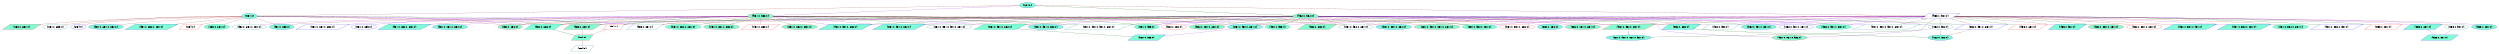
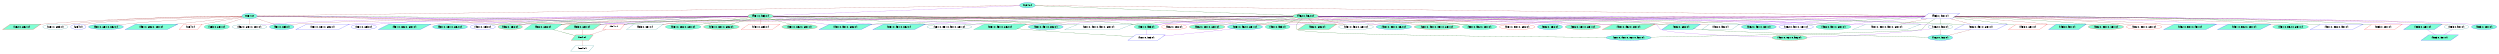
  graph {
    node [color=blue fillcolor=aquamarine shape=ellipse style=filled]
    edge [color=brown length=1]
    "{S=4.0}" [result="org.graphstream.algorithm.Dijkstra$Data@2d8e6db6" state="{S=4.0}"]
    "{a=3.0, b=1.0}" [fillcolor=white result="org.graphstream.algorithm.Dijkstra$Data@23ab930d" shape=parallelogram state="{a=3.0, b=1.0}"]
    "{a=2.0, b=2.0}" [color=red result="org.graphstream.algorithm.Dijkstra$Data@4534b60d" state="{a=2.0, b=2.0}"]
    "{a=1.0, b=3.0}" [color=red result="org.graphstream.algorithm.Dijkstra$Data@3fa77460" state="{a=1.0, b=3.0}"]
    "{b=4.0}" [result="org.graphstream.algorithm.Dijkstra$Data@619a5dff" state="{b=4.0}"]
    "{d=1.0, f=2.0, c=1.0}" [color=red result="org.graphstream.algorithm.Dijkstra$Data@78e03bb5" shape=parallelogram state="{d=1.0, f=2.0, c=1.0}"]
    "{d=1.0, f=2.0, g=1.0}" [color=teal fillcolor=white result="org.graphstream.algorithm.Dijkstra$Data@5e8c92f4" state="{d=1.0, f=2.0, g=1.0}"]
    "{d=1.0, f=3.0}" [color=teal result="org.graphstream.algorithm.Dijkstra$Data@61e4705b" state="{d=1.0, f=3.0}"]
    "{e=1.0, f=2.0, c=1.0}" [color=teal result="org.graphstream.algorithm.Dijkstra$Data@694f9431" state="{e=1.0, f=2.0, c=1.0}"]
    "{e=1.0, f=2.0, g=1.0}" [result="org.graphstream.algorithm.Dijkstra$Data@f2a0b8e" state="{e=1.0, f=2.0, g=1.0}"]
    "{e=1.0, f=3.0}" [color=teal result="org.graphstream.algorithm.Dijkstra$Data@593634ad" state="{e=1.0, f=3.0}"]
    "{d=2.0, f=1.0, c=1.0}" [result="org.graphstream.algorithm.Dijkstra$Data@64a294a6" state="{d=2.0, f=1.0, c=1.0}"]
    "{d=2.0, f=1.0, g=1.0}" [color=teal result="org.graphstream.algorithm.Dijkstra$Data@7e0b37bc" state="{d=2.0, f=1.0, g=1.0}"]
    "{d=2.0, f=2.0}" [color=teal fillcolor=white result="org.graphstream.algorithm.Dijkstra$Data@3b95a09c" shape=parallelogram state="{d=2.0, f=2.0}"]
    "{c=1.0, d=1.0, e=1.0, f=1.0}" [result="org.graphstream.algorithm.Dijkstra$Data@2b05039f" state="{c=1.0, d=1.0, e=1.0, f=1.0}"]
    "{d=1.0, e=1.0, f=1.0, g=1.0}" [color=teal fillcolor=white result="org.graphstream.algorithm.Dijkstra$Data@61e717c2" shape=parallelogram state="{d=1.0, e=1.0, f=1.0, g=1.0}"]
    "{e=2.0, f=1.0, c=1.0}" [fillcolor=white result="org.graphstream.algorithm.Dijkstra$Data@1b9e1916" state="{e=2.0, f=1.0, c=1.0}"]
    "{e=2.0, f=1.0, g=1.0}" [fillcolor=white result="org.graphstream.algorithm.Dijkstra$Data@ba8a1dc" shape=parallelogram state="{e=2.0, f=1.0, g=1.0}"]
    "{e=2.0, f=2.0}" [color=teal fillcolor=white result="org.graphstream.algorithm.Dijkstra$Data@4f8e5cde" state="{e=2.0, f=2.0}"]
    "{d=3.0, c=1.0}" [result="org.graphstream.algorithm.Dijkstra$Data@759ebb3d" state="{d=3.0, c=1.0}"]
    "{d=3.0, g=1.0}" [color=red fillcolor=white result="org.graphstream.algorithm.Dijkstra$Data@484b61fc" shape=parallelogram state="{d=3.0, g=1.0}"]
    "{d=3.0, f=1.0}" [result="org.graphstream.algorithm.Dijkstra$Data@45fe3ee3" shape=parallelogram state="{d=3.0, f=1.0}"]
    "{d=2.0, e=1.0, c=1.0}" [color=red result="org.graphstream.algorithm.Dijkstra$Data@4cdf35a9" state="{d=2.0, e=1.0, c=1.0}"]
    "{d=2.0, e=1.0, g=1.0}" [color=red fillcolor=white result="org.graphstream.algorithm.Dijkstra$Data@4c98385c" state="{d=2.0, e=1.0, g=1.0}"]
    "{d=2.0, e=1.0, f=1.0}" [result="org.graphstream.algorithm.Dijkstra$Data@5fcfe4b2" shape=parallelogram state="{d=2.0, e=1.0, f=1.0}"]
    "{d=1.0, e=2.0, c=1.0}" [result="org.graphstream.algorithm.Dijkstra$Data@6bf2d08e" shape=parallelogram state="{d=1.0, e=2.0, c=1.0}"]
    "{d=1.0, e=2.0, g=1.0}" [color=teal result="org.graphstream.algorithm.Dijkstra$Data@5eb5c224" state="{d=1.0, e=2.0, g=1.0}"]
    "{d=1.0, e=2.0, f=1.0}" [fillcolor=white result="org.graphstream.algorithm.Dijkstra$Data@53e25b76" shape=parallelogram state="{d=1.0, e=2.0, f=1.0}"]
    "{e=3.0, c=1.0}" [color=red fillcolor=white result="org.graphstream.algorithm.Dijkstra$Data@73a8dfcc" shape=parallelogram state="{e=3.0, c=1.0}"]
    "{e=3.0, g=1.0}" [result="org.graphstream.algorithm.Dijkstra$Data@ea30797" shape=parallelogram state="{e=3.0, g=1.0}"]
    "{e=3.0, f=1.0}" [color=teal fillcolor=white result="org.graphstream.algorithm.Dijkstra$Data@7e774085" state="{e=3.0, f=1.0}"]
    "{d=1.0, e=1.0, f=2.0}" [color=red result="org.graphstream.algorithm.Dijkstra$Data@66cd51c3" state="{d=1.0, e=1.0, f=2.0}"]
    "{f=2.0, c=2.0}" [color=red result="org.graphstream.algorithm.Dijkstra$Data@3d71d552" state="{f=2.0, c=2.0}"]
    "{f=2.0, g=2.0}" [color=teal result="org.graphstream.algorithm.Dijkstra$Data@18769467" shape=parallelogram state="{f=2.0, g=2.0}"]
    "{f=3.0, c=1.0}" [color=teal fillcolor=white result="org.graphstream.algorithm.Dijkstra$Data@46ee7fe8" shape=parallelogram state="{f=3.0, c=1.0}"]
    "{f=3.0, g=1.0}" [color=red result="org.graphstream.algorithm.Dijkstra$Data@7506e922" shape=parallelogram state="{f=3.0, g=1.0}"]
    "{f=4.0}" [color=red fillcolor=white result="org.graphstream.algorithm.Dijkstra$Data@4ee285c6" shape=parallelogram state="{f=4.0}"]
    "{d=1.0, f=1.0, c=2.0}" [result="org.graphstream.algorithm.Dijkstra$Data@5d6f64b1" state="{d=1.0, f=1.0, c=2.0}"]
    "{c=1.0, d=1.0, f=1.0, g=1.0}" [color=teal fillcolor=white result="org.graphstream.algorithm.Dijkstra$Data@32a1bec0" shape=parallelogram state="{c=1.0, d=1.0, f=1.0, g=1.0}"]
    "{d=1.0, f=1.0, g=2.0}" [result="org.graphstream.algorithm.Dijkstra$Data@22927a81" shape=parallelogram state="{d=1.0, f=1.0, g=2.0}"]
    "{e=1.0, f=1.0, c=2.0}" [result="org.graphstream.algorithm.Dijkstra$Data@1b4fb997" shape=parallelogram state="{e=1.0, f=1.0, c=2.0}"]
    "{c=1.0, e=1.0, f=1.0, g=1.0}" [color=teal fillcolor=white result="org.graphstream.algorithm.Dijkstra$Data@deb6432" state="{c=1.0, e=1.0, f=1.0, g=1.0}"]
    "{e=1.0, f=1.0, g=2.0}" [color=teal result="org.graphstream.algorithm.Dijkstra$Data@28ba21f3" shape=parallelogram state="{e=1.0, f=1.0, g=2.0}"]
    "{d=2.0, c=2.0}" [color=red fillcolor=white result="org.graphstream.algorithm.Dijkstra$Data@2530c12" state="{d=2.0, c=2.0}"]
    "{d=2.0, c=1.0, g=1.0}" [color=red result="org.graphstream.algorithm.Dijkstra$Data@73c6c3b2" state="{d=2.0, c=1.0, g=1.0}"]
    "{d=2.0, g=2.0}" [color=red result="org.graphstream.algorithm.Dijkstra$Data@48533e64" shape=parallelogram state="{d=2.0, g=2.0}"]
    "{d=1.0, e=1.0, c=2.0}" [result="org.graphstream.algorithm.Dijkstra$Data@6ae40994" state="{d=1.0, e=1.0, c=2.0}"]
    "{c=1.0, d=1.0, e=1.0, g=1.0}" [color=red result="org.graphstream.algorithm.Dijkstra$Data@1a93a7ca" state="{c=1.0, d=1.0, e=1.0, g=1.0}"]
    "{d=1.0, e=1.0, g=2.0}" [color=red fillcolor=white result="org.graphstream.algorithm.Dijkstra$Data@3d82c5f3" state="{d=1.0, e=1.0, g=2.0}"]
    "{e=2.0, c=2.0}" [result="org.graphstream.algorithm.Dijkstra$Data@4dcbadb4" state="{e=2.0, c=2.0}"]
    "{e=2.0, c=1.0, g=1.0}" [color=red result="org.graphstream.algorithm.Dijkstra$Data@4e515669" state="{e=2.0, c=1.0, g=1.0}"]
    "{e=2.0, g=2.0}" [result="org.graphstream.algorithm.Dijkstra$Data@17d10166" shape=parallelogram state="{e=2.0, g=2.0}"]
    "{f=1.0, c=3.0}" [result="org.graphstream.algorithm.Dijkstra$Data@b1a58a3" state="{f=1.0, c=3.0}"]
    "{f=2.0, g=1.0, c=1.0}" [color=teal fillcolor=white result="org.graphstream.algorithm.Dijkstra$Data@1cf4f579" state="{f=2.0, g=1.0, c=1.0}"]
+   "{d=1.0, c=3.0}" [fillcolor=white result="org.graphstream.algorithm.Dijkstra$Data@15327b79" state="{d=1.0, c=3.0}"]
    "{d=1.0, c=2.0, g=1.0}" [color=teal result="org.graphstream.algorithm.Dijkstra$Data@4f2410ac" state="{d=1.0, c=2.0, g=1.0}"]
    "{d=1.0, c=1.0, g=2.0}" [color=red result="org.graphstream.algorithm.Dijkstra$Data@722c41f4" state="{d=1.0, c=1.0, g=2.0}"]
    "{d=1.0, g=3.0}" [color=red fillcolor=white result="org.graphstream.algorithm.Dijkstra$Data@5b80350b" shape=parallelogram state="{d=1.0, g=3.0}"]
    "{e=1.0, c=2.0, g=1.0}" [color=red result="org.graphstream.algorithm.Dijkstra$Data@2957fcb0" state="{e=1.0, c=2.0, g=1.0}"]
    "{e=1.0, c=1.0, g=2.0}" [fillcolor=white result="org.graphstream.algorithm.Dijkstra$Data@1376c05c" shape=parallelogram state="{e=1.0, c=1.0, g=2.0}"]
    "{e=1.0, g=3.0}" [fillcolor=white result="org.graphstream.algorithm.Dijkstra$Data@51521cc1" state="{e=1.0, g=3.0}"]
    "{f=1.0, c=2.0, g=1.0}" [result="org.graphstream.algorithm.Dijkstra$Data@20fa23c1" shape=parallelogram state="{f=1.0, c=2.0, g=1.0}"]
    "{f=1.0, c=1.0, g=2.0}" [result="org.graphstream.algorithm.Dijkstra$Data@3581c5f3" state="{f=1.0, c=1.0, g=2.0}"]
    "{c=4.0}" [color=red fillcolor=white result="org.graphstream.algorithm.Dijkstra$Data@1ed6993a" shape=parallelogram state="{c=4.0}"]
    "{c=3.0, g=1.0}" [color=teal result="org.graphstream.algorithm.Dijkstra$Data@7e32c033" state="{c=3.0, g=1.0}"]
    "{c=2.0, g=2.0}" [color=red result="org.graphstream.algorithm.Dijkstra$Data@7ab2bfe1" shape=parallelogram state="{c=2.0, g=2.0}"]
    "{c=1.0, g=3.0}" [color=teal fillcolor=white result="org.graphstream.algorithm.Dijkstra$Data@497470ed" state="{c=1.0, g=3.0}"]
    "{g=4.0}" [fillcolor=white result="org.graphstream.algorithm.Dijkstra$Data@63c12fb0" state="{g=4.0}"]
    "{f=1.0, g=1.0, c=2.0}" [result="org.graphstream.algorithm.Dijkstra$Data@6438a396" state="{f=1.0, g=1.0, c=2.0}"]
    "{f=1.0, g=2.0, c=1.0}" [result="org.graphstream.algorithm.Dijkstra$Data@e2144e4" shape=parallelogram state="{f=1.0, g=2.0, c=1.0}"]
-   "{h=1.0, i=3.0}" [result="org.graphstream.algorithm.Dijkstra$Data@6aa8ceb6" shape=parallelogram state="{h=1.0, i=3.0}"]
+   "{h=1.0, i=3.0}" [fillcolor=white result="org.graphstream.algorithm.Dijkstra$Data@6aa8ceb6" shape=parallelogram state="{h=1.0, i=3.0}"]
    "{h=2.0, i=2.0}" [result="org.graphstream.algorithm.Dijkstra$Data@3b764bce" state="{h=2.0, i=2.0}"]
    "{h=3.0, i=1.0}" [result="org.graphstream.algorithm.Dijkstra$Data@3f8f9dd6" shape=parallelogram state="{h=3.0, i=1.0}"]
    "{i=4.0}" [color=red result="org.graphstream.algorithm.Dijkstra$Data@621be5d1" shape=parallelogram state="{i=4.0}"]
    "{T=4.0}" [color=teal fillcolor=white result="org.graphstream.algorithm.Dijkstra$Data@573fd745" shape=parallelogram state="{T=4.0}"]
    "{S=4.0}" -- "{a=3.0, b=1.0}"
    "{S=4.0}" -- "{a=2.0, b=2.0}" [color=darkgreen]
    "{S=4.0}" -- "{a=1.0, b=3.0}" [color=purple]
    "{S=4.0}" -- "{b=4.0}"
    "{a=3.0, b=1.0}" -- "{d=1.0, f=2.0, c=1.0}"
    "{a=3.0, b=1.0}" -- "{d=1.0, f=2.0, g=1.0}"
    "{a=3.0, b=1.0}" -- "{d=1.0, f=3.0}" [color=purple]
    "{a=3.0, b=1.0}" -- "{e=1.0, f=2.0, c=1.0}" [color=purple]
    "{a=3.0, b=1.0}" -- "{e=1.0, f=2.0, g=1.0}"
    "{a=3.0, b=1.0}" -- "{e=1.0, f=3.0}" [color=purple]
    "{a=3.0, b=1.0}" -- "{d=2.0, f=1.0, c=1.0}" [color=purple]
    "{a=3.0, b=1.0}" -- "{d=2.0, f=1.0, g=1.0}" [color=purple]
    "{a=3.0, b=1.0}" -- "{d=2.0, f=2.0}" [color=purple]
    "{a=3.0, b=1.0}" -- "{c=1.0, d=1.0, e=1.0, f=1.0}" [color=darkgreen]
    "{a=3.0, b=1.0}" -- "{d=1.0, e=1.0, f=1.0, g=1.0}"
    "{a=3.0, b=1.0}" -- "{e=2.0, f=1.0, c=1.0}" [color=darkgreen]
    "{a=3.0, b=1.0}" -- "{e=2.0, f=1.0, g=1.0}"
    "{a=3.0, b=1.0}" -- "{e=2.0, f=2.0}" [color=darkgreen]
    "{a=3.0, b=1.0}" -- "{d=3.0, c=1.0}" [color=purple]
    "{a=3.0, b=1.0}" -- "{d=3.0, g=1.0}" [color=darkgreen]
    "{a=3.0, b=1.0}" -- "{d=3.0, f=1.0}"
    "{a=3.0, b=1.0}" -- "{d=2.0, e=1.0, c=1.0}" [color=darkgreen]
    "{a=3.0, b=1.0}" -- "{d=2.0, e=1.0, g=1.0}"
    "{a=3.0, b=1.0}" -- "{d=2.0, e=1.0, f=1.0}"
    "{a=3.0, b=1.0}" -- "{d=1.0, e=2.0, c=1.0}" [color=purple]
    "{a=3.0, b=1.0}" -- "{d=1.0, e=2.0, g=1.0}"
    "{a=3.0, b=1.0}" -- "{d=1.0, e=2.0, f=1.0}" [color=darkgreen]
    "{a=3.0, b=1.0}" -- "{e=3.0, c=1.0}" [color=darkgreen]
    "{a=3.0, b=1.0}" -- "{e=3.0, g=1.0}" [color=purple]
    "{a=3.0, b=1.0}" -- "{e=3.0, f=1.0}"
    "{a=2.0, b=2.0}" -- "{d=1.0, f=2.0, c=1.0}" [color=purple]
    "{a=2.0, b=2.0}" -- "{d=1.0, f=2.0, g=1.0}"
    "{a=2.0, b=2.0}" -- "{d=1.0, f=3.0}" [color=darkgreen]
    "{a=2.0, b=2.0}" -- "{e=1.0, f=2.0, c=1.0}" [color=darkgreen]
    "{a=2.0, b=2.0}" -- "{e=1.0, f=2.0, g=1.0}" [color=darkgreen]
    "{a=2.0, b=2.0}" -- "{e=1.0, f=3.0}" [color=purple]
    "{a=2.0, b=2.0}" -- "{d=2.0, f=1.0, c=1.0}" [color=darkgreen]
    "{a=2.0, b=2.0}" -- "{d=2.0, f=1.0, g=1.0}" [color=purple]
    "{a=2.0, b=2.0}" -- "{d=2.0, f=2.0}"
-   "{d=1.0, f=2.0, c=1.0}" -- "{c=1.0, d=1.0, e=1.0, f=1.0}" [color=darkgreen]
+   "{a=2.0, b=2.0}" -- "{c=1.0, d=1.0, e=1.0, f=1.0}" [color=darkgreen]
    "{a=2.0, b=2.0}" -- "{d=1.0, e=1.0, f=1.0, g=1.0}" [color=purple]
    "{a=2.0, b=2.0}" -- "{e=2.0, f=1.0, c=1.0}" [color=purple]
    "{a=2.0, b=2.0}" -- "{e=2.0, f=1.0, g=1.0}" [color=darkgreen]
    "{a=2.0, b=2.0}" -- "{e=2.0, f=2.0}" [color=purple]
    "{a=2.0, b=2.0}" -- "{d=1.0, e=1.0, f=2.0}" [color=purple]
    "{a=2.0, b=2.0}" -- "{f=2.0, c=2.0}"
    "{a=2.0, b=2.0}" -- "{f=2.0, g=2.0}" [color=darkgreen]
    "{a=2.0, b=2.0}" -- "{f=3.0, c=1.0}"
    "{a=2.0, b=2.0}" -- "{f=3.0, g=1.0}" [color=purple]
    "{a=2.0, b=2.0}" -- "{f=4.0}" [color=darkgreen]
    "{a=2.0, b=2.0}" -- "{d=1.0, f=1.0, c=2.0}" [color=purple]
    "{a=2.0, b=2.0}" -- "{c=1.0, d=1.0, f=1.0, g=1.0}" [color=darkgreen]
    "{a=2.0, b=2.0}" -- "{d=1.0, f=1.0, g=2.0}" [color=darkgreen]
    "{a=2.0, b=2.0}" -- "{e=1.0, f=1.0, c=2.0}" [color=purple]
    "{a=2.0, b=2.0}" -- "{c=1.0, e=1.0, f=1.0, g=1.0}" [color=darkgreen]
    "{a=2.0, b=2.0}" -- "{e=1.0, f=1.0, g=2.0}"
    "{a=2.0, b=2.0}" -- "{d=2.0, c=2.0}" [color=purple]
    "{a=2.0, b=2.0}" -- "{d=2.0, c=1.0, g=1.0}" [color=darkgreen]
    "{a=2.0, b=2.0}" -- "{d=2.0, g=2.0}"
    "{a=2.0, b=2.0}" -- "{d=1.0, e=1.0, c=2.0}" [color=purple]
    "{a=2.0, b=2.0}" -- "{c=1.0, d=1.0, e=1.0, g=1.0}"
    "{a=2.0, b=2.0}" -- "{d=1.0, e=1.0, g=2.0}"
    "{a=2.0, b=2.0}" -- "{e=2.0, c=2.0}" [color=purple]
    "{a=2.0, b=2.0}" -- "{e=2.0, c=1.0, g=1.0}" [color=purple]
    "{a=2.0, b=2.0}" -- "{e=2.0, g=2.0}" [color=darkgreen]
    "{a=1.0, b=3.0}" -- "{d=1.0, f=2.0, c=1.0}"
    "{a=1.0, b=3.0}" -- "{d=1.0, f=2.0, g=1.0}"
    "{a=1.0, b=3.0}" -- "{d=1.0, f=3.0}"
    "{a=1.0, b=3.0}" -- "{e=1.0, f=2.0, c=1.0}" [color=darkgreen]
    "{a=1.0, b=3.0}" -- "{e=1.0, f=2.0, g=1.0}" [color=purple]
    "{a=1.0, b=3.0}" -- "{e=1.0, f=3.0}" [color=darkgreen]
    "{a=1.0, b=3.0}" -- "{f=2.0, c=2.0}" [color=darkgreen]
    "{a=1.0, b=3.0}" -- "{f=2.0, g=2.0}"
    "{a=1.0, b=3.0}" -- "{f=3.0, c=1.0}"
    "{a=1.0, b=3.0}" -- "{f=3.0, g=1.0}" [color=purple]
    "{a=1.0, b=3.0}" -- "{f=4.0}" [color=darkgreen]
    "{a=1.0, b=3.0}" -- "{d=1.0, f=1.0, c=2.0}"
    "{a=1.0, b=3.0}" -- "{c=1.0, d=1.0, f=1.0, g=1.0}" [color=darkgreen]
    "{a=1.0, b=3.0}" -- "{d=1.0, f=1.0, g=2.0}" [color=purple]
    "{a=1.0, b=3.0}" -- "{e=1.0, f=1.0, c=2.0}" [color=purple]
    "{a=1.0, b=3.0}" -- "{c=1.0, e=1.0, f=1.0, g=1.0}" [color=darkgreen]
    "{a=1.0, b=3.0}" -- "{e=1.0, f=1.0, g=2.0}" [color=purple]
    "{a=1.0, b=3.0}" -- "{f=1.0, c=3.0}"
    "{a=1.0, b=3.0}" -- "{f=2.0, g=1.0, c=1.0}" [color=purple]
+   "{a=1.0, b=3.0}" -- "{d=1.0, c=3.0}" [color=darkgreen]
    "{a=1.0, b=3.0}" -- "{d=1.0, c=2.0, g=1.0}" [color=darkgreen]
    "{a=1.0, b=3.0}" -- "{d=1.0, c=1.0, g=2.0}" [color=darkgreen]
    "{a=1.0, b=3.0}" -- "{d=1.0, g=3.0}"
    "{a=1.0, b=3.0}" -- "{e=1.0, c=2.0, g=1.0}" [color=darkgreen]
    "{a=1.0, b=3.0}" -- "{e=1.0, c=1.0, g=2.0}" [color=purple]
    "{a=1.0, b=3.0}" -- "{e=1.0, g=3.0}" [color=purple]
    "{a=1.0, b=3.0}" -- "{f=1.0, c=2.0, g=1.0}"
    "{a=1.0, b=3.0}" -- "{f=1.0, c=1.0, g=2.0}" [color=purple]
    "{b=4.0}" -- "{f=2.0, c=2.0}"
    "{b=4.0}" -- "{f=2.0, g=2.0}" [color=purple]
    "{b=4.0}" -- "{f=3.0, c=1.0}" [color=purple]
    "{b=4.0}" -- "{f=3.0, g=1.0}"
    "{b=4.0}" -- "{f=4.0}" [color=darkgreen]
    "{b=4.0}" -- "{f=1.0, c=3.0}"
    "{b=4.0}" -- "{f=2.0, g=1.0, c=1.0}"
    "{b=4.0}" -- "{c=4.0}"
    "{b=4.0}" -- "{c=3.0, g=1.0}"
    "{b=4.0}" -- "{c=2.0, g=2.0}"
    "{b=4.0}" -- "{c=1.0, g=3.0}"
    "{b=4.0}" -- "{g=4.0}"
    "{b=4.0}" -- "{f=1.0, g=1.0, c=2.0}"
    "{b=4.0}" -- "{f=1.0, g=2.0, c=1.0}"
    "{e=1.0, f=2.0, g=1.0}" -- "{h=1.0, i=3.0}" [color=purple]
    "{e=1.0, f=3.0}" -- "{h=1.0, i=3.0}" [color=purple]
    "{e=2.0, f=1.0, g=1.0}" -- "{h=2.0, i=2.0}"
    "{e=2.0, f=2.0}" -- "{d=1.0, e=1.0, f=2.0}" [color=purple]
    "{e=2.0, f=2.0}" -- "{h=2.0, i=2.0}"
    "{e=3.0, g=1.0}" -- "{h=3.0, i=1.0}" [color=purple]
    "{e=3.0, f=1.0}" -- "{h=3.0, i=1.0}" [color=purple]
    "{f=2.0, g=2.0}" -- "{i=4.0}" [color=darkgreen]
    "{f=3.0, g=1.0}" -- "{i=4.0}"
    "{f=4.0}" -- "{i=4.0}"
    "{e=1.0, f=1.0, g=2.0}" -- "{h=1.0, i=3.0}" [color=darkgreen]
    "{e=2.0, g=2.0}" -- "{h=2.0, i=2.0}" [color=darkgreen]
    "{i=4.0}" -- "{T=4.0}"
  }
